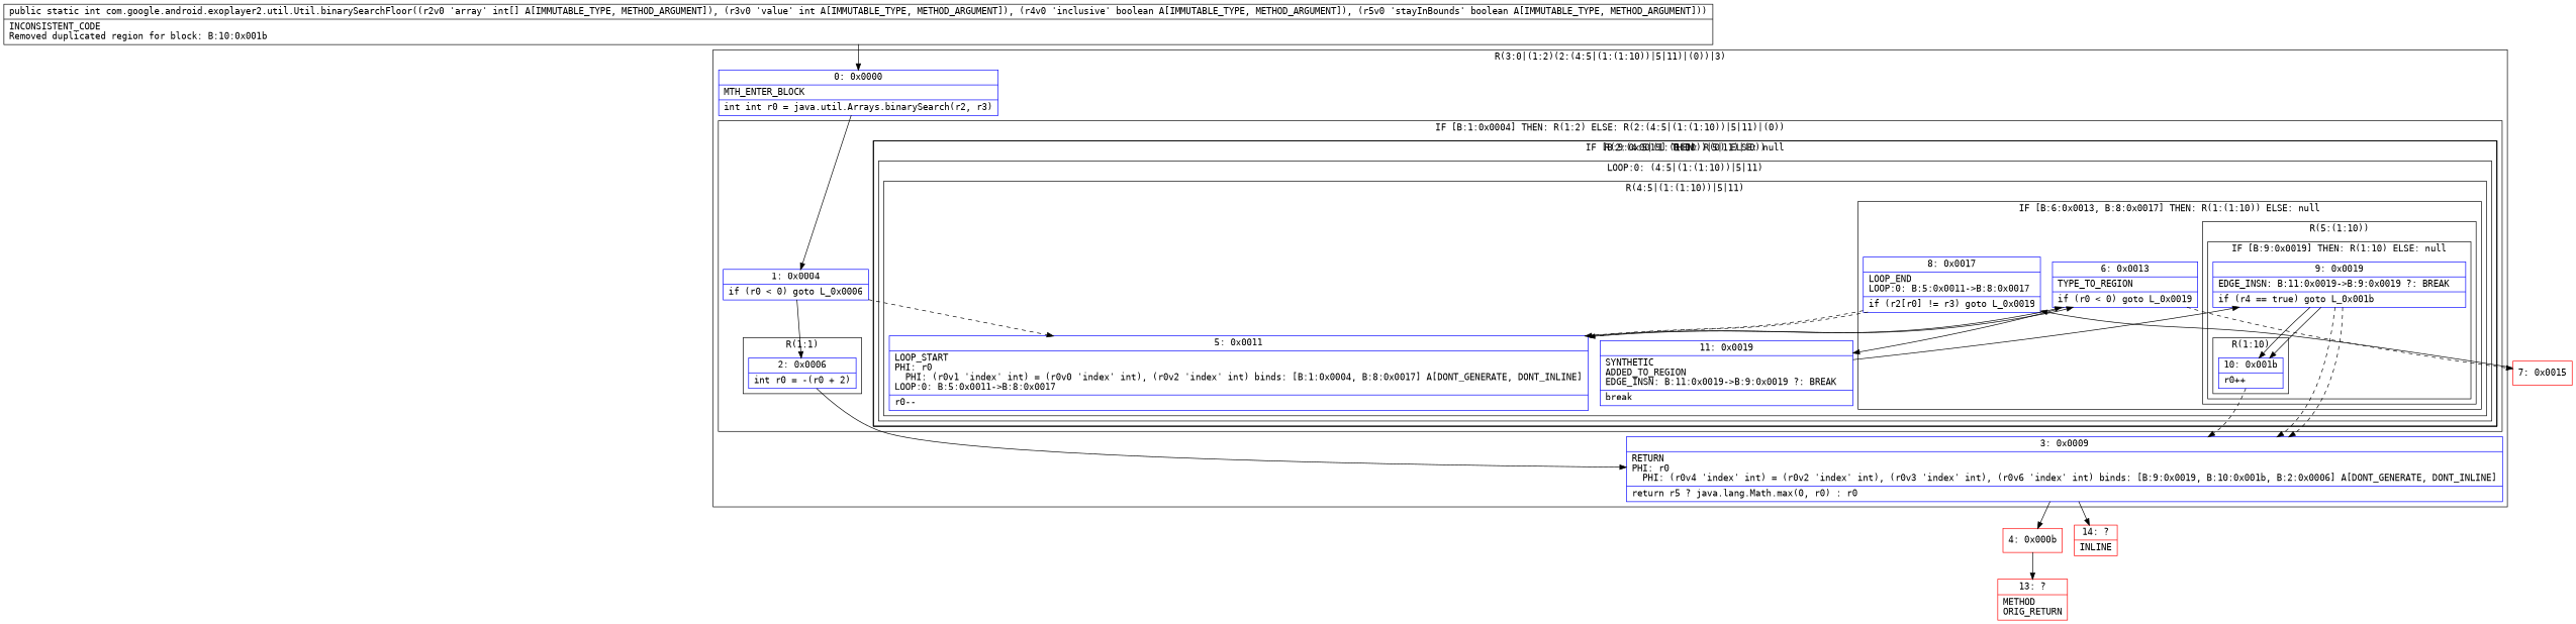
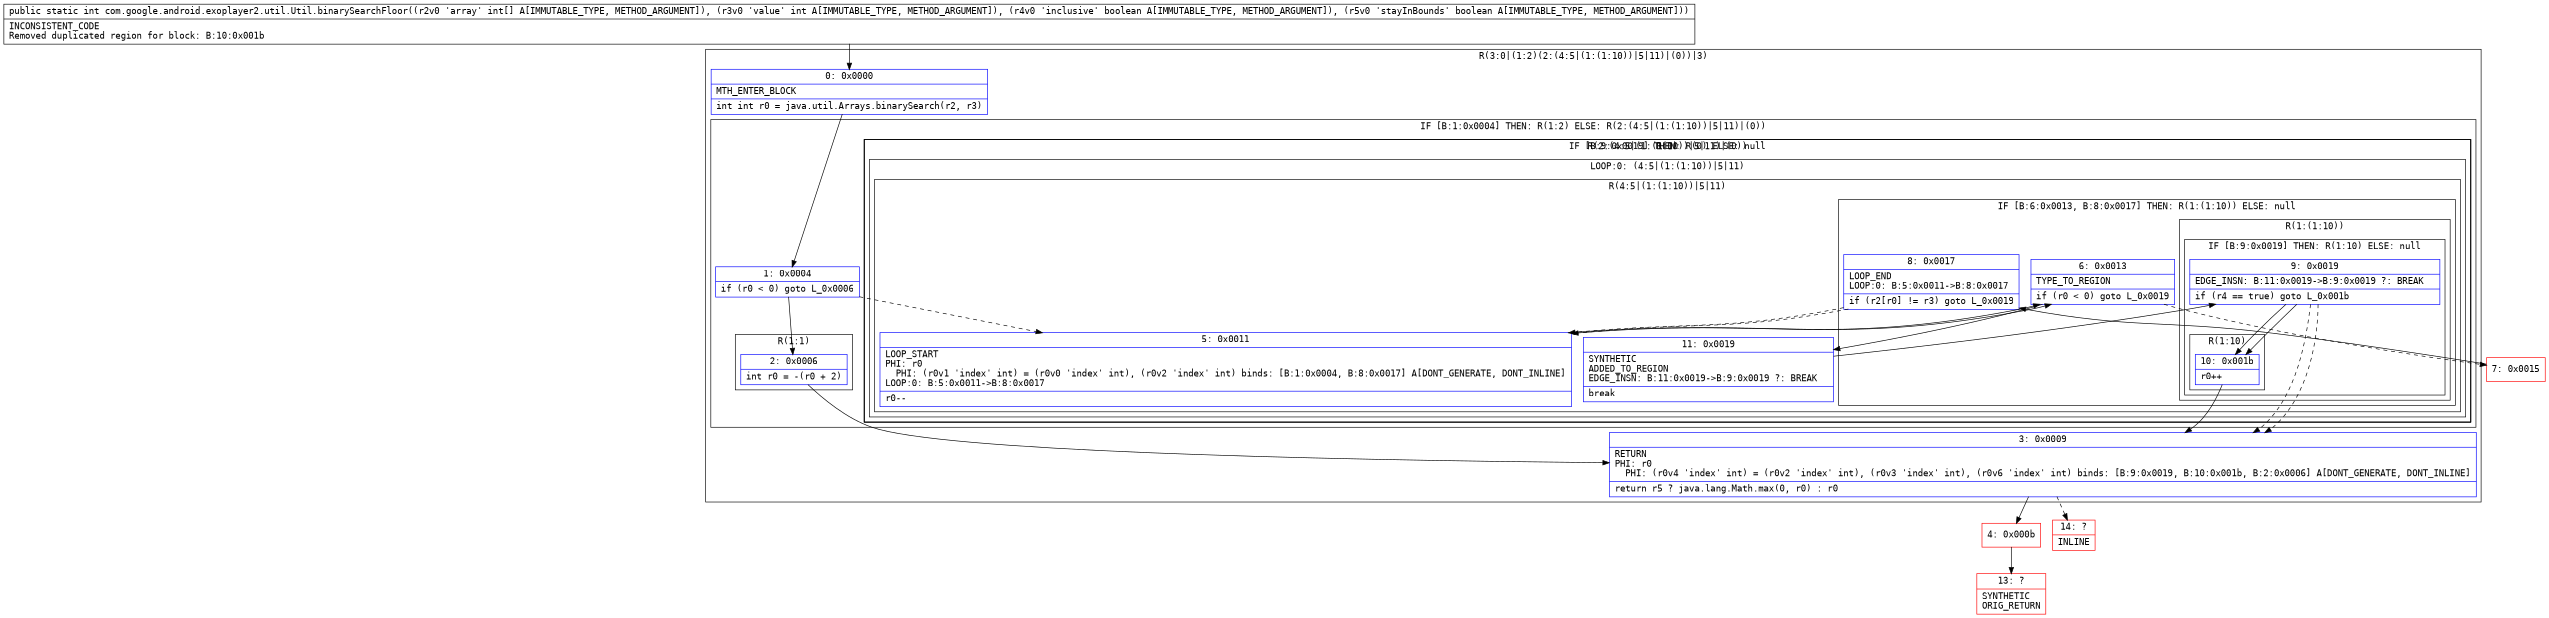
  digraph {
    fontname="DejaVu Sans Mono"
    node [color=blue fontname="DejaVu Sans Mono" shape=record]
    edge [fontname="DejaVu Sans Mono"]
    n1 [label="{2\:\ 0x0006|int r0 = \-(r0 + 2)\l}"]
    n2 [label="{10\:\ 0x001b|r0++\l}"]
    n3 [label="{9\:\ 0x0019|EDGE_INSN: B:11:0x0019\-\>B:9:0x0019 ?: BREAK  \l|if (r4 == true) goto L_0x001b\l}"]
    n4 [label="{8\:\ 0x0017|LOOP_END\lLOOP:0: B:5:0x0011\-\>B:8:0x0017\l|if (r2[r0] != r3) goto L_0x0019\l}"]
    n5 [label="{6\:\ 0x0013|TYPE_TO_REGION\l|if (r0 \< 0) goto L_0x0019\l}"]
    n6 [label="{5\:\ 0x0011|LOOP_START\lPHI: r0 \l  PHI: (r0v1 'index' int) = (r0v0 'index' int), (r0v2 'index' int) binds: [B:1:0x0004, B:8:0x0017] A[DONT_GENERATE, DONT_INLINE]\lLOOP:0: B:5:0x0011\-\>B:8:0x0017\l|r0\-\-\l}"]
    n7 [label="{11\:\ 0x0019|SYNTHETIC\lADDED_TO_REGION\lEDGE_INSN: B:11:0x0019\-\>B:9:0x0019 ?: BREAK  \l|break\l}"]
    n8 [label="{1\:\ 0x0004|if (r0 \< 0) goto L_0x0006\l}"]
    n9 [label="{0\:\ 0x0000|MTH_ENTER_BLOCK\l|int int r0 = java.util.Arrays.binarySearch(r2, r3)\l}"]
    n10 [label="{3\:\ 0x0009|RETURN\lPHI: r0 \l  PHI: (r0v4 'index' int) = (r0v2 'index' int), (r0v3 'index' int), (r0v6 'index' int) binds: [B:9:0x0019, B:10:0x001b, B:2:0x0006] A[DONT_GENERATE, DONT_INLINE]\l|return r5 ? java.lang.Math.max(0, r0) : r0\l}"]
    n11 [color=red label="{7\:\ 0x0015}"]
    n12 [color=red label="{4\:\ 0x000b}"]
    n13 [color=red label="{14\:\ ?|INLINE\l}"]
-   n14 [color=red label="{13\:\ ?|METHOD\lORIG_RETURN\l}"]
+   n14 [color=red label="{13\:\ ?|SYNTHETIC\lORIG_RETURN\l}"]
    n15 [label="{public static int com.google.android.exoplayer2.util.Util.binarySearchFloor((r2v0 'array' int[] A[IMMUTABLE_TYPE, METHOD_ARGUMENT]), (r3v0 'value' int A[IMMUTABLE_TYPE, METHOD_ARGUMENT]), (r4v0 'inclusive' boolean A[IMMUTABLE_TYPE, METHOD_ARGUMENT]), (r5v0 'stayInBounds' boolean A[IMMUTABLE_TYPE, METHOD_ARGUMENT]))  | INCONSISTENT_CODE\lRemoved duplicated region for block: B:10:0x001b \l}" color=""]
    subgraph cluster_1 {
      label="R(3:0|(1:2)(2:(4:5|(1:(1:10))|5|11)|(0))|3)"
      n9
      n10
      subgraph cluster_2 {
        label="IF [B:1:0x0004] THEN: R(1:2) ELSE: R(2:(4:5|(1:(1:10))|5|11)|(0))"
        n8
        subgraph cluster_3 {
          label="R(1:1)"
          n1
        }
        subgraph cluster_4 {
          label="R(2:(4:5|(1:(1:10))|5|11)|(0))"
          subgraph cluster_5 {
            label="LOOP:0: (4:5|(1:(1:10))|5|11)"
            subgraph cluster_6 {
              label="R(4:5|(1:(1:10))|5|11)"
              n6
              n7
              subgraph cluster_7 {
                label="IF [B:6:0x0013, B:8:0x0017] THEN: R(1:(1:10)) ELSE: null"
                n4
                n5
                subgraph cluster_8 {
-                 label="R(5:(1:10))"
+                 label="R(1:(1:10))"
                  subgraph cluster_9 {
                    label="IF [B:9:0x0019] THEN: R(1:10) ELSE: null"
                    n3
                    subgraph cluster_10 {
                      label="R(1:10)"
                      n2
                    }
                  }
                }
              }
            }
          }
          subgraph cluster_11 {
            label="IF [B:9:0x0019] THEN: R(0) ELSE: null"
            subgraph cluster_12 {
              label="R(0)"
            }
          }
        }
      }
    }
    n1 -> n10
-   n2 -> n10 [style=dashed]
+   n2 -> n10
    n3 -> n2
    n3 -> n2
    n3 -> n10 [style=dashed]
    n3 -> n10 [style=dashed]
    n4 -> n6 [style=dashed]
    n4 -> n6 [style=dashed]
    n5 -> n7
    n5 -> n11 [style=dashed]
    n6 -> n5
    n6 -> n5
    n7 -> n3
    n8 -> n1
    n8 -> n6 [style=dashed]
    n9 -> n8
    n10 -> n12
-   n10 -> n13
+   n10 -> n13 [style=dashed]
    n11 -> n4
    n12 -> n14
    n15 -> n9
  }
